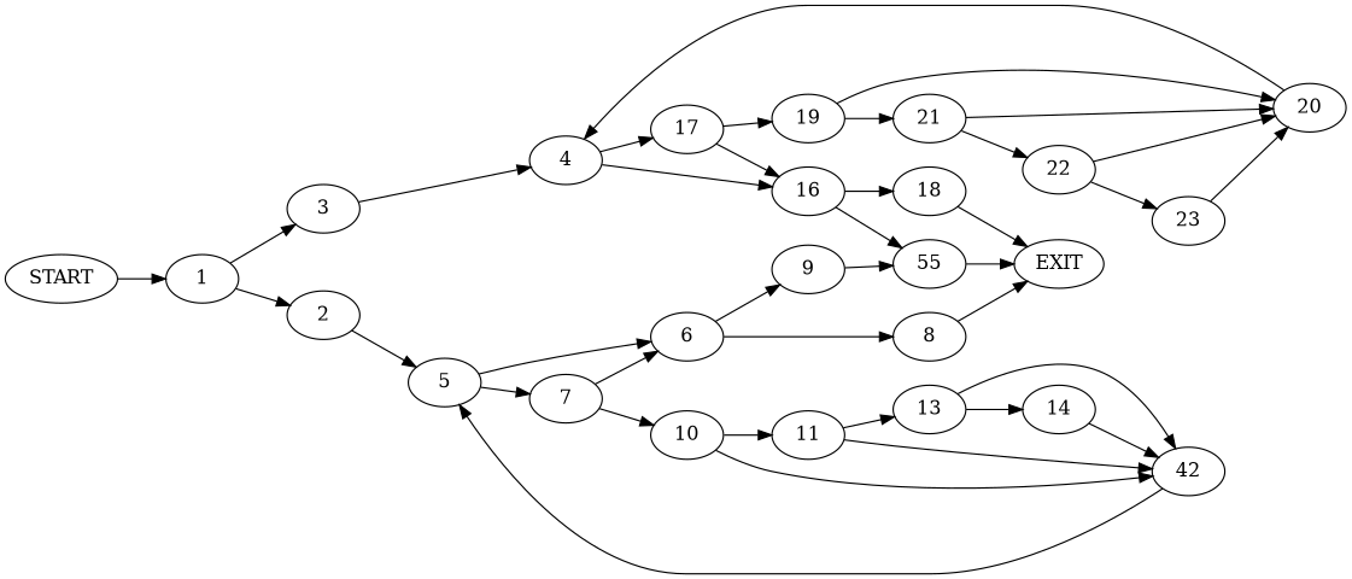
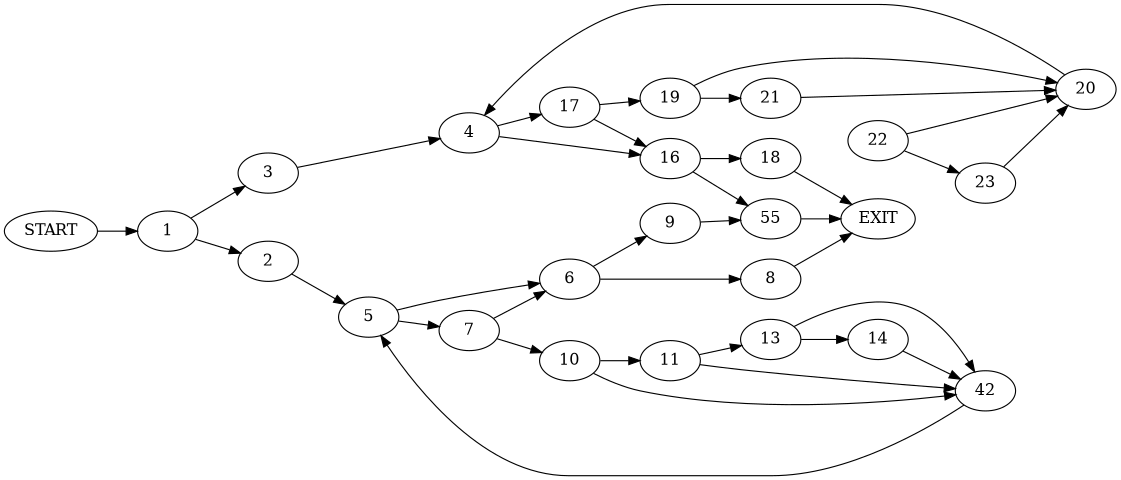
  digraph {
    rankdir=LR
    n1 [label=START]
    1
    2
    3
    n5 [label=EXIT]
    5
    4
    6
    7
    16
    17
    n12 [label=55]
    18
    19
    8
    9
    10
    11
    n19 [label=42]
    13
    14
    20
    21
    22
    23
    n1 -> 1
    1 -> 2
    1 -> 3
    2 -> 5
    3 -> 4
    5 -> 6
    5 -> 7
    4 -> 16
    4 -> 17
    6 -> 8
    6 -> 9
    7 -> 6
    7 -> 10
    16 -> n12
    16 -> 18
    17 -> 16
    17 -> 19
    n12 -> n5
    18 -> n5
    19 -> 20
    19 -> 21
    8 -> n5
    9 -> n12
    10 -> 11
    10 -> n19
    11 -> n19
    11 -> 13
    n19 -> 5
    13 -> n19
    13 -> 14
    14 -> n19
    20 -> 4
    21 -> 20
-   21 -> 22
    22 -> 20
    22 -> 23
    23 -> 20
  }
